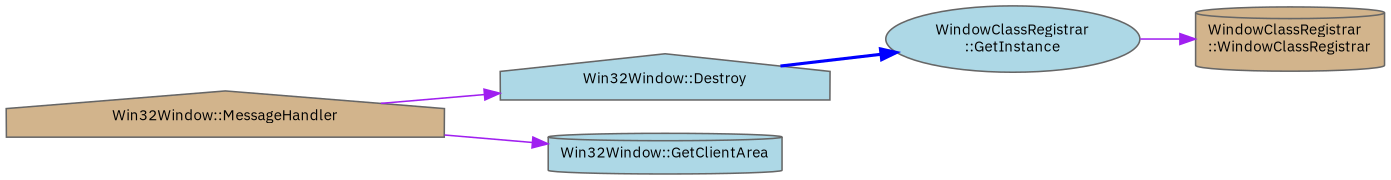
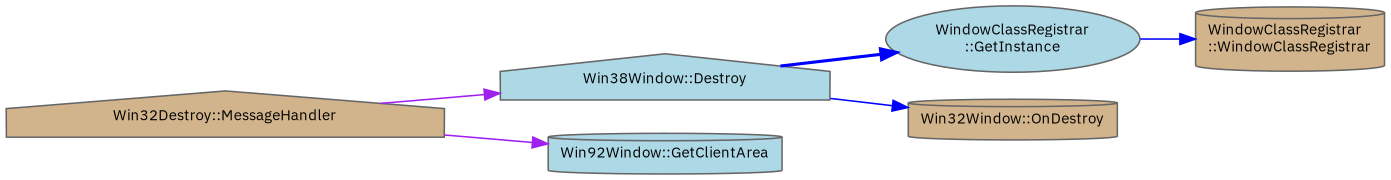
  digraph {
    fontname="IBM Plex Sans"
    rankdir=LR
    node [color=grey40 fillcolor=tan fontname="IBM Plex Sans" fontsize=10 shape=cylinder style=filled]
    edge [color=purple fontname="IBM Plex Sans" fontsize=10 labelfontname=Helvetica labelfontsize=10 style=solid]
-   n1 [color=gray40 fontcolor=black height=0.2 label="Win32Window::MessageHandler" shape=house width=0.4]
-   n2 [fillcolor=lightblue height=0.2 label="Win32Window::Destroy" shape=house width=0.4]
-   n3 [fillcolor=lightblue height=0.2 label="Win32Window::GetClientArea" width=0.4]
+   n1 [color=gray40 fontcolor=black height=0.2 label="Win32Destroy::MessageHandler" shape=house width=0.4]
+   n2 [fillcolor=lightblue height=0.2 label="Win38Window::Destroy" shape=house width=0.4]
+   n3 [fillcolor=lightblue height=0.2 label="Win92Window::GetClientArea" width=0.4]
    n4 [fillcolor=lightblue height=0.2 label="WindowClassRegistrar\l::GetInstance" shape=ellipse width=0.4]
+   n5 [height=0.2 label="Win32Window::OnDestroy" width=0.4]
    n6 [height=0.2 label="WindowClassRegistrar\l::WindowClassRegistrar" width=0.4]
    n1 -> n2
    n1 -> n3
    n2 -> n4 [color=blue style=bold]
-   n4 -> n6
+   n2 -> n5 [color=blue]
+   n4 -> n6 [color=blue]
  }
